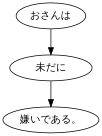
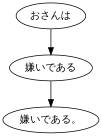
  digraph {
    n1 [label="おさんは"]
-   n2 [label="未だに"]
+   n2 [label="嫌いである"]
    n3 [label="嫌いである。"]
    n1 -> n2
    n2 -> n3
  }
